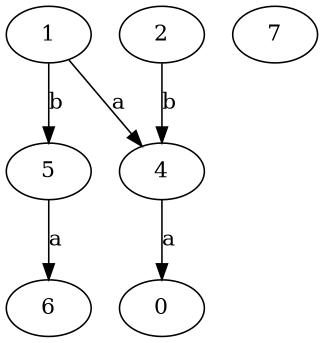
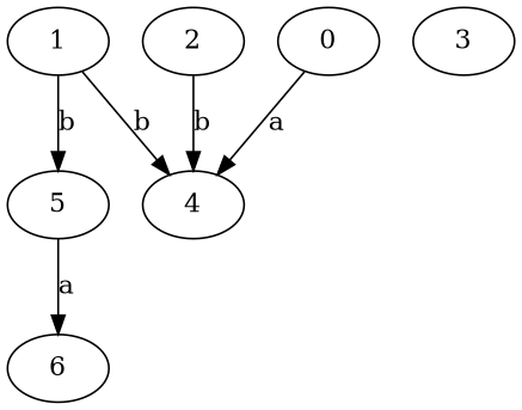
  strict digraph {
    1
    4
    5
    2
    0
-   3 [label=7]
+   3
    6
-   1 -> 4 [label=a]
+   1 -> 4 [label=b]
    1 -> 5 [label=b]
    5 -> 6 [label=a]
    2 -> 4 [label=b]
-   4 -> 0 [label=a]
+   0 -> 4 [label=a]
  }
